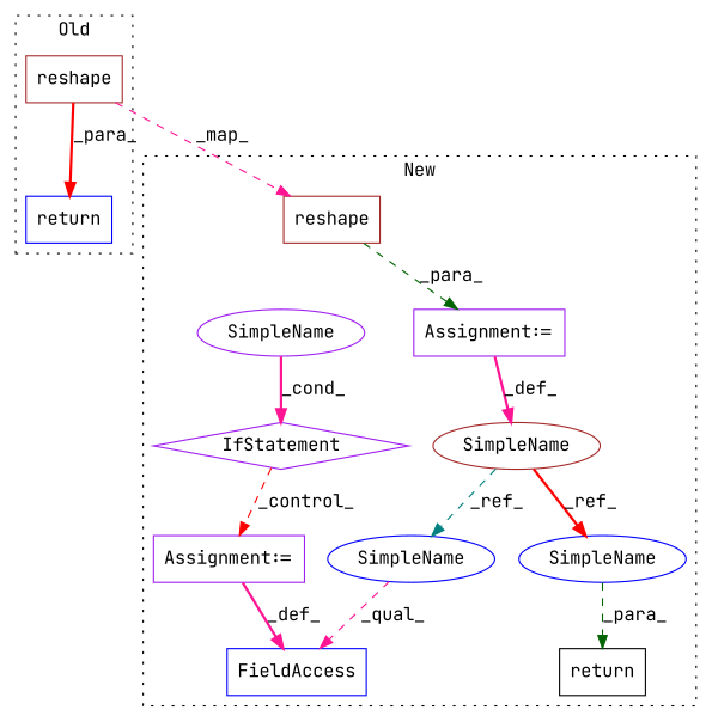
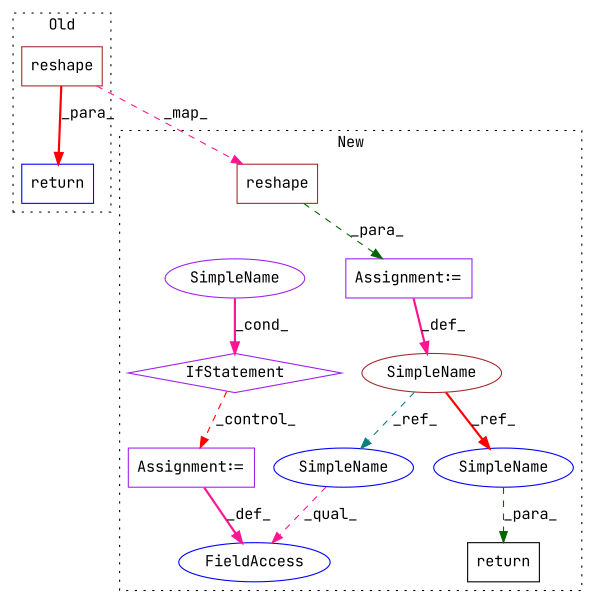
  digraph {
    fontname="JetBrains Mono"
    node [a=42 l=1 s=14380 shape=box color=blue fontname="JetBrains Mono"]
    edge [color=deeppink style=dashed fontname="JetBrains Mono"]
    n1 [a=32 l="8,1" label=reshape s="13994,14009" color=brown]
    n2 [a=41 l=7 label=return s=13973]
    n3 [a=32 l="8,1" label=reshape s="14320,14335" color=brown]
    n4 [a=7 label="Assignment:=" s=14305 color=purple]
    n5 [a=41 l=7 label=return s=14412 color=black]
    n6 [label=SimpleName s=14304 shape=ellipse color=brown]
-   n7 [a=22 l=14 label=FieldAccess]
+   n7 [a=22 l=14 label=FieldAccess shape=ellipse]
    n8 [a=7 label="Assignment:=" s=14394 color=purple]
    n9 [label=SimpleName shape=ellipse color=purple l="" s=""]
    n10 [a=25 l="4,2" label=IfStatement s="14342,14370" shape=diamond color=purple]
    n11 [label=SimpleName shape=ellipse]
    n12 [label=SimpleName s=14419 shape=ellipse]
    subgraph cluster_1 {
      label=Old
      style=dotted
      n1
      n2
    }
    subgraph cluster_2 {
      label=New
      style=dotted
      n3
      n4
      n5
      n6
      n7
      n8
      n9
      n10
      n11
      n12
    }
    n1 -> n2 [label=_para_ color=red style=bold]
    n1 -> n3 [label=_map_]
    n3 -> n4 [label=_para_ color=darkgreen]
    n4 -> n6 [label=_def_ style=bold]
    n6 -> n11 [label=_ref_ color=teal]
    n6 -> n12 [label=_ref_ color=red style=bold]
    n8 -> n7 [label=_def_ style=bold]
    n9 -> n10 [label=_cond_ style=bold]
    n10 -> n8 [label=_control_ color=red]
    n11 -> n7 [label=_qual_]
    n12 -> n5 [label=_para_ color=darkgreen]
  }
